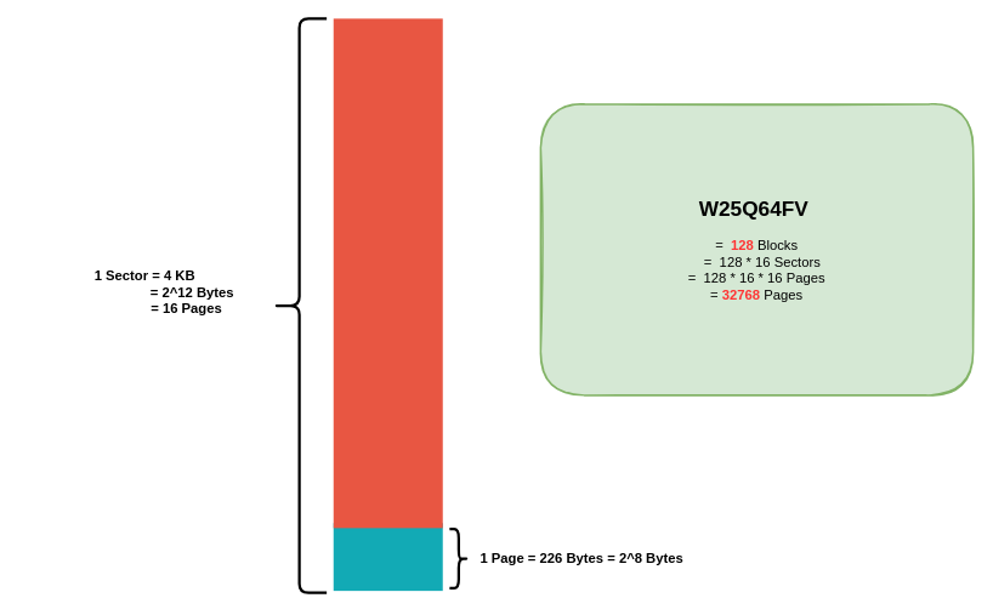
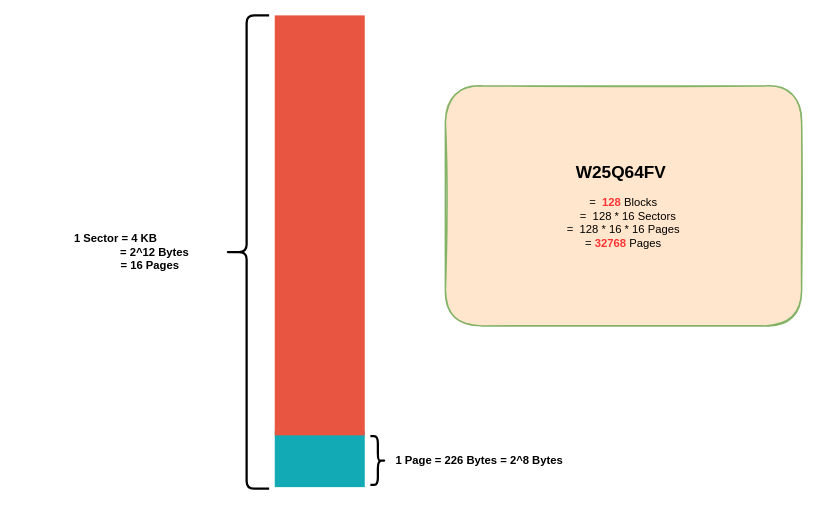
  <mxCell id="0" />
  <mxCell id="1" parent="0" />
  <mxCell id="2" value="" style="whiteSpace=wrap;fillColor=#12AAB5;gradientColor=none;gradientDirection=east;strokeColor=none;html=1;fontColor=#23445d;" parent="1" vertex="1"><mxGeometry x="365.5" y="574.5" width="120" height="74.5" as="geometry" /></mxCell>
  <mxCell id="3" value="" style="whiteSpace=wrap;fillColor=#E85642;gradientColor=none;gradientDirection=east;strokeColor=none;html=1;fontColor=#23445d;" parent="1" vertex="1"><mxGeometry x="365.5" y="20" width="120" height="560" as="geometry" /></mxCell>
  <mxCell id="4" value="" style="shape=curlyBracket;whiteSpace=wrap;html=1;rounded=1;strokeWidth=3;" vertex="1" parent="1"><mxGeometry x="298" y="20" width="60" height="631" as="geometry" /></mxCell>
- <mxCell id="5" value="1 Sector = 4 KB&lt;br&gt;&amp;nbsp; &amp;nbsp; &amp;nbsp; &amp;nbsp; &amp;nbsp; &amp;nbsp; &amp;nbsp; &amp;nbsp; &amp;nbsp; &amp;nbsp; &amp;nbsp; &amp;nbsp; &amp;nbsp;= 2^12 Bytes&lt;br&gt;&amp;nbsp; &amp;nbsp; &amp;nbsp; &amp;nbsp; &amp;nbsp; &amp;nbsp; &amp;nbsp; &amp;nbsp; &amp;nbsp; &amp;nbsp; &amp;nbsp; = 16 Pages" style="text;html=1;strokeColor=none;fillColor=none;align=center;verticalAlign=middle;whiteSpace=wrap;rounded=0;strokeWidth=4;fontSize=15;fontStyle=1" vertex="1" parent="1"><mxGeometry x="25" y="278" width="267" height="83" as="geometry" /></mxCell>
+ <mxCell id="5" value="1 Sector = 4 KB&lt;br&gt;&amp;nbsp; &amp;nbsp; &amp;nbsp; &amp;nbsp; &amp;nbsp; &amp;nbsp; &amp;nbsp; &amp;nbsp; &amp;nbsp; &amp;nbsp; &amp;nbsp; &amp;nbsp; &amp;nbsp;= 2^12 Bytes&lt;br&gt;&amp;nbsp; &amp;nbsp; &amp;nbsp; &amp;nbsp; &amp;nbsp; &amp;nbsp; &amp;nbsp; &amp;nbsp; &amp;nbsp; &amp;nbsp; &amp;nbsp; = 16 Pages" style="text;html=1;strokeColor=none;fillColor=none;align=center;verticalAlign=middle;whiteSpace=wrap;rounded=0;strokeWidth=4;fontSize=15;fontStyle=1" vertex="1" parent="1"><mxGeometry x="20" y="293" width="267" height="83" as="geometry" /></mxCell>
  <mxCell id="6" value="" style="shape=curlyBracket;whiteSpace=wrap;html=1;rounded=1;strokeWidth=3;rotation=-180;size=0.5;" vertex="1" parent="1"><mxGeometry x="493" y="581" width="20" height="65" as="geometry" /></mxCell>
  <mxCell id="7" value="1 Page = 226 Bytes = 2^8 Bytes" style="text;html=1;strokeColor=none;fillColor=none;align=center;verticalAlign=middle;whiteSpace=wrap;rounded=0;strokeWidth=4;fontSize=15;fontStyle=1" vertex="1" parent="1"><mxGeometry x="505" y="571" width="267" height="83" as="geometry" /></mxCell>
- <mxCell id="8" value="&lt;b style=&quot;font-size: 23px&quot;&gt;W25Q64FV&amp;nbsp; &lt;br&gt;&lt;/b&gt;&lt;br&gt;=&amp;nbsp; &lt;font color=&quot;#ff3333&quot;&gt;&lt;b&gt;128&lt;/b&gt;&lt;/font&gt; Blocks&lt;br&gt;&amp;nbsp; &amp;nbsp;=&amp;nbsp; 128 * 16 Sectors&lt;br&gt;=&amp;nbsp; 128 * 16 * 16 Pages&lt;br&gt;= &lt;font color=&quot;#ff3333&quot;&gt;&lt;b&gt;32768&lt;/b&gt;&lt;/font&gt; Pages" style="rounded=1;whiteSpace=wrap;html=1;strokeWidth=2;fillWeight=4;hachureGap=8;hachureAngle=45;sketch=1;fontSize=15;fillStyle=solid;fillColor=#d5e8d4;strokeColor=#82b366;" vertex="1" parent="1"><mxGeometry x="593" y="114" width="475" height="320" as="geometry" /></mxCell>
+ <mxCell id="8" value="&lt;b style=&quot;font-size: 23px&quot;&gt;W25Q64FV&amp;nbsp; &lt;br&gt;&lt;/b&gt;&lt;br&gt;=&amp;nbsp; &lt;font color=&quot;#ff3333&quot;&gt;&lt;b&gt;128&lt;/b&gt;&lt;/font&gt; Blocks&lt;br&gt;&amp;nbsp; &amp;nbsp;=&amp;nbsp; 128 * 16 Sectors&lt;br&gt;=&amp;nbsp; 128 * 16 * 16 Pages&lt;br&gt;= &lt;font color=&quot;#ff3333&quot;&gt;&lt;b&gt;32768&lt;/b&gt;&lt;/font&gt; Pages" style="rounded=1;whiteSpace=wrap;html=1;strokeWidth=2;fillWeight=4;hachureGap=8;hachureAngle=45;sketch=1;fontSize=15;fillStyle=solid;fillColor=#ffe6cc;strokeColor=#82b366;" vertex="1" parent="1"><mxGeometry x="593" y="114" width="475" height="320" as="geometry" /></mxCell>
